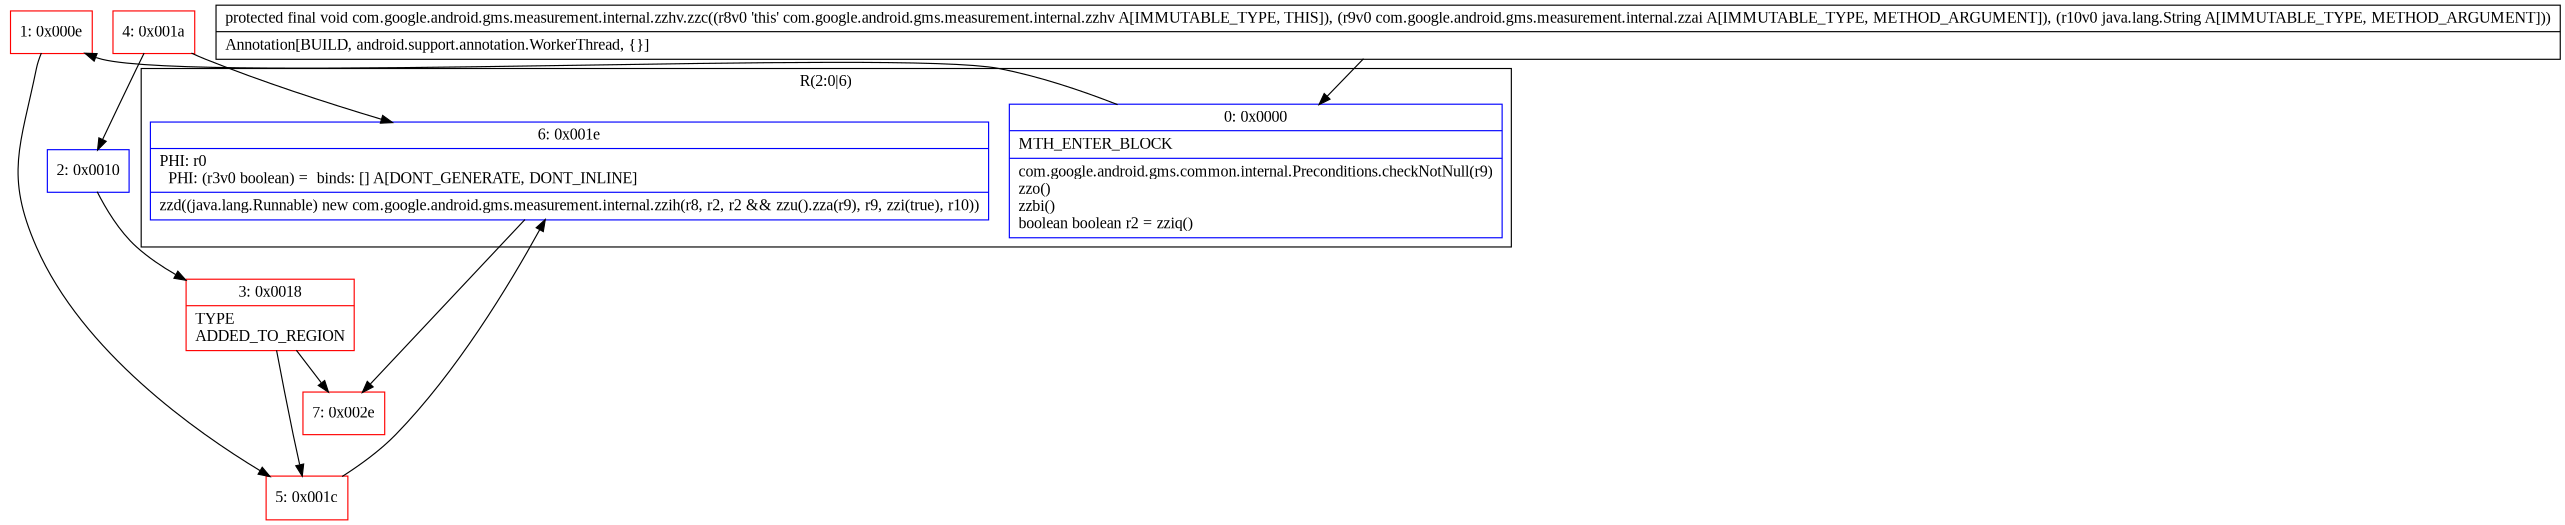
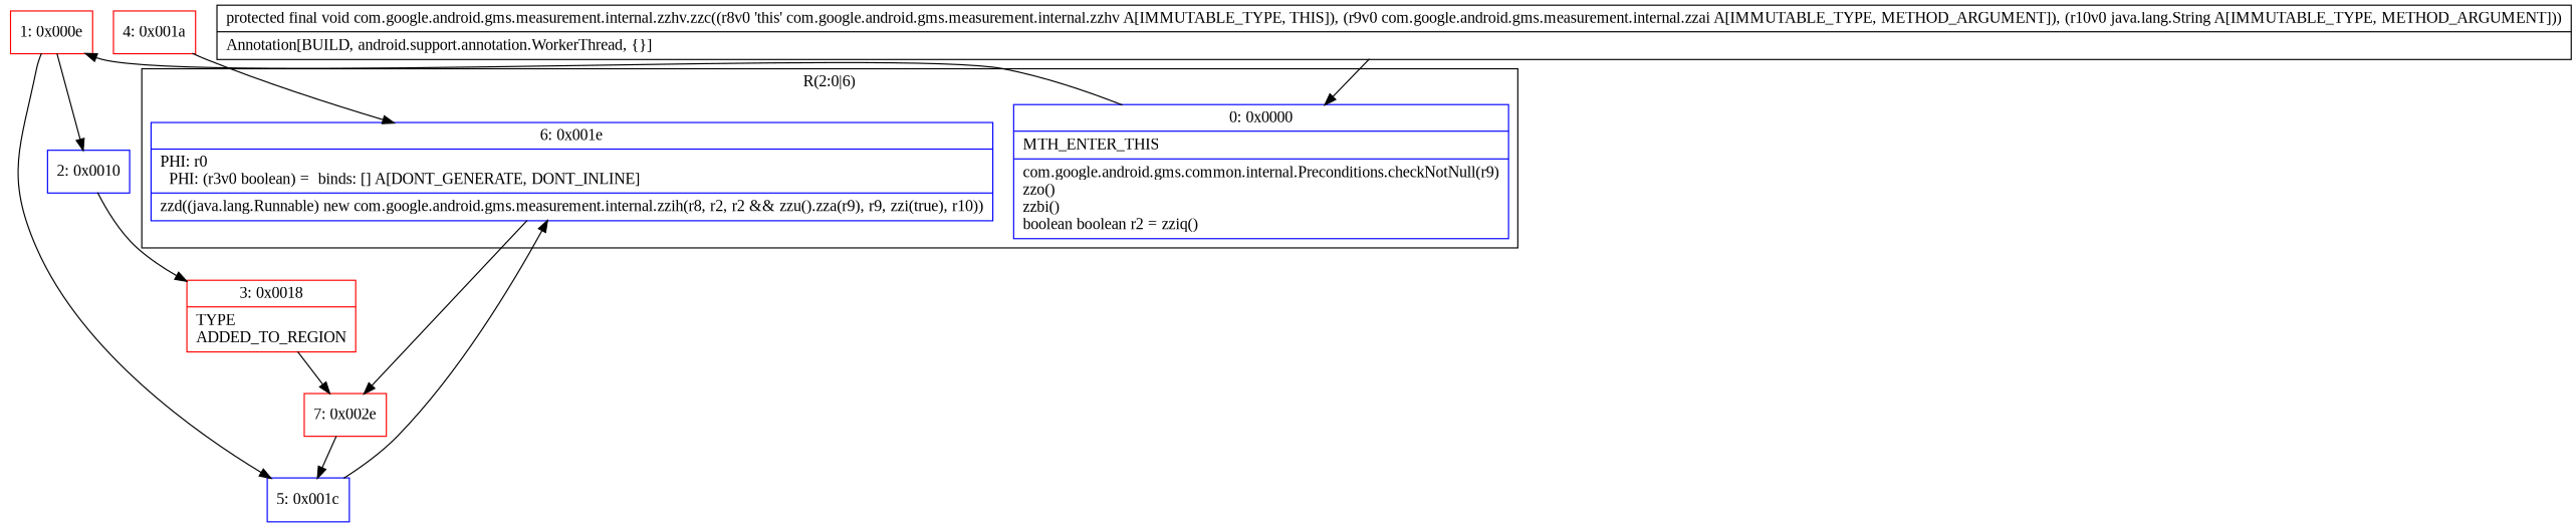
  digraph {
    fontname="Liberation Serif"
    node [color=red fontname="Liberation Serif" shape=record]
    edge [fontname="Liberation Serif"]
-   n1 [color=blue label="{0\:\ 0x0000|MTH_ENTER_BLOCK\l|com.google.android.gms.common.internal.Preconditions.checkNotNull(r9)\lzzo()\lzzbi()\lboolean boolean r2 = zziq()\l}"]
+   n1 [color=blue label="{0\:\ 0x0000|MTH_ENTER_THIS\l|com.google.android.gms.common.internal.Preconditions.checkNotNull(r9)\lzzo()\lzzbi()\lboolean boolean r2 = zziq()\l}"]
    n2 [color=blue label="{6\:\ 0x001e|PHI: r0 \l  PHI: (r3v0 boolean) =  binds: [] A[DONT_GENERATE, DONT_INLINE]\l|zzd((java.lang.Runnable) new com.google.android.gms.measurement.internal.zzih(r8, r2, r2 && zzu().zza(r9), r9, zzi(true), r10))\l}"]
    n3 [label="{1\:\ 0x000e}"]
    n4 [label="{7\:\ 0x002e}"]
    n5 [color=blue label="{2\:\ 0x0010}"]
-   n6 [label="{5\:\ 0x001c}"]
+   n6 [color=blue label="{5\:\ 0x001c}"]
    n7 [label="{3\:\ 0x0018|TYPE\lADDED_TO_REGION\l}"]
    n8 [label="{4\:\ 0x001a}"]
    n9 [label="{protected final void com.google.android.gms.measurement.internal.zzhv.zzc((r8v0 'this' com.google.android.gms.measurement.internal.zzhv A[IMMUTABLE_TYPE, THIS]), (r9v0 com.google.android.gms.measurement.internal.zzai A[IMMUTABLE_TYPE, METHOD_ARGUMENT]), (r10v0 java.lang.String A[IMMUTABLE_TYPE, METHOD_ARGUMENT]))  | Annotation[BUILD, android.support.annotation.WorkerThread, \{\}]\l}" color=""]
    subgraph cluster_1 {
      label="R(2:0|6)"
      n1
      n2
    }
    n1 -> n3
    n2 -> n4
-   n8 -> n5
+   n3 -> n5
    n3 -> n6
    n5 -> n7
    n6 -> n2
    n7 -> n4
-   n7 -> n6
+   n4 -> n6
    n8 -> n2
    n9 -> n1
  }
